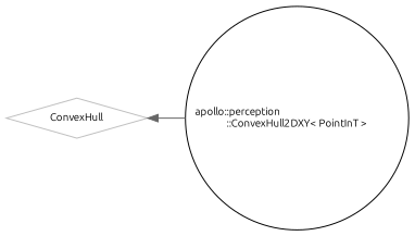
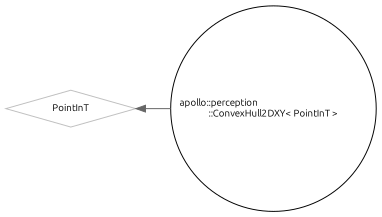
  digraph {
    rankdir=LR
    fontname=Ubuntu
    node [fillcolor=white fontname=Ubuntu fontsize=10 style=filled]
-   n1 [color=grey75 height=0.2 label=ConvexHull shape=diamond width=0.4]
+   n1 [color=grey75 height=0.2 label=PointInT shape=diamond width=0.4]
    n2 [color=black height=0.2 label="apollo::perception\l::ConvexHull2DXY\< PointInT \>" shape=circle width=0.4]
    n1 -> n2 [color=gray40 dir=back fontname=Ubuntu fontsize=10 labelfontname=Helvetica labelfontsize=10 style=solid]
  }
